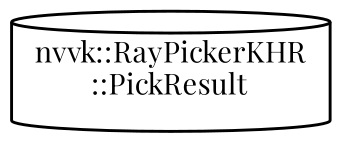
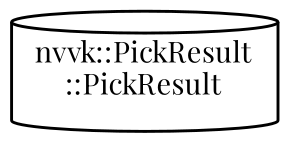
  digraph {
    rankdir=LR
    fontname="Playfair Display"
-   n1 [color=black fillcolor=white fontname="Playfair Display" fontsize=10 height=0.2 label="nvvk::RayPickerKHR\l::PickResult" shape=cylinder style=filled width=0.4]
+   n1 [color=black fillcolor=white fontname="Playfair Display" fontsize=10 height=0.2 label="nvvk::PickResult\l::PickResult" shape=cylinder style=filled width=0.4]
  }
